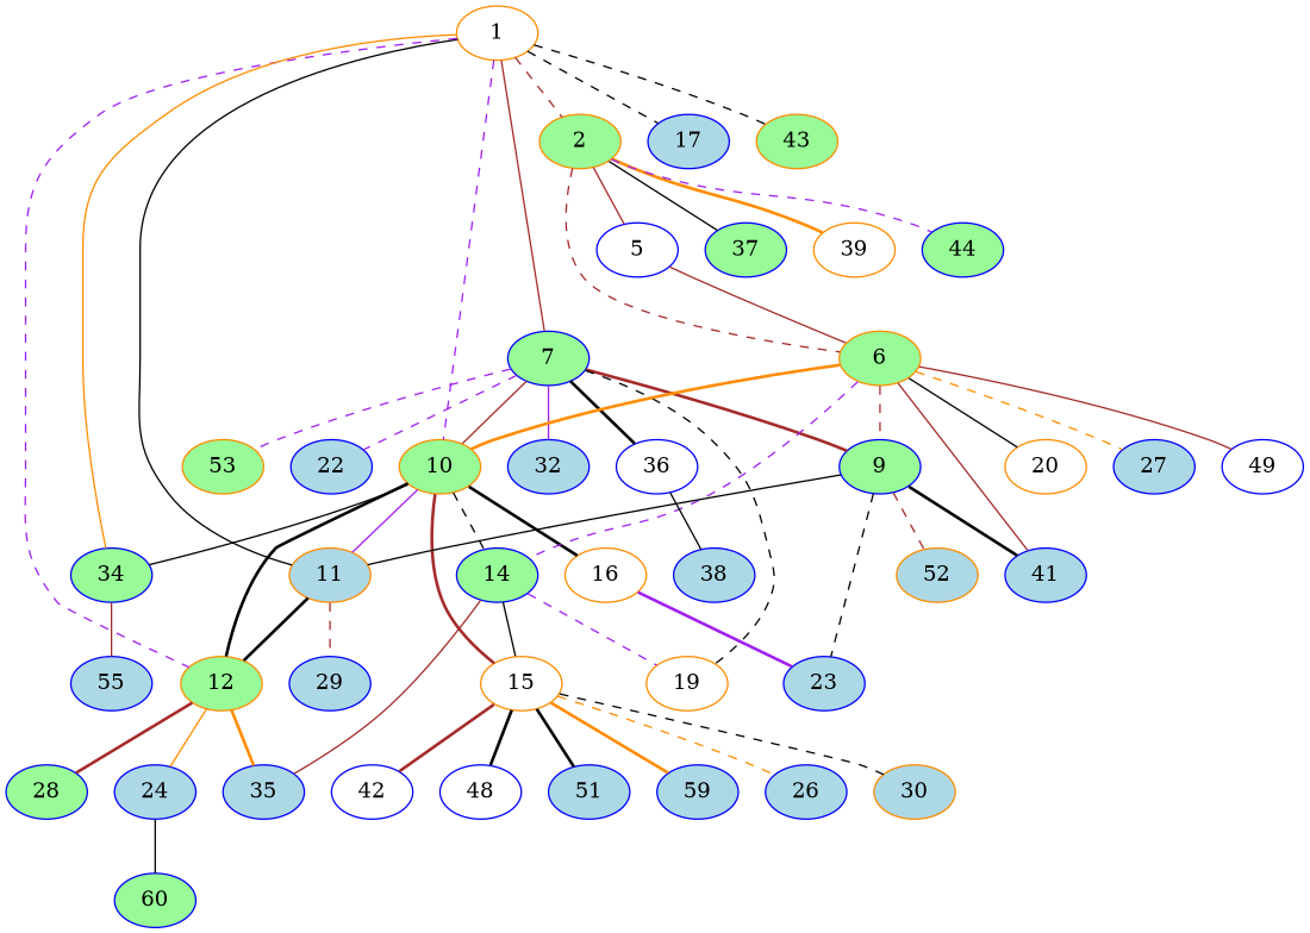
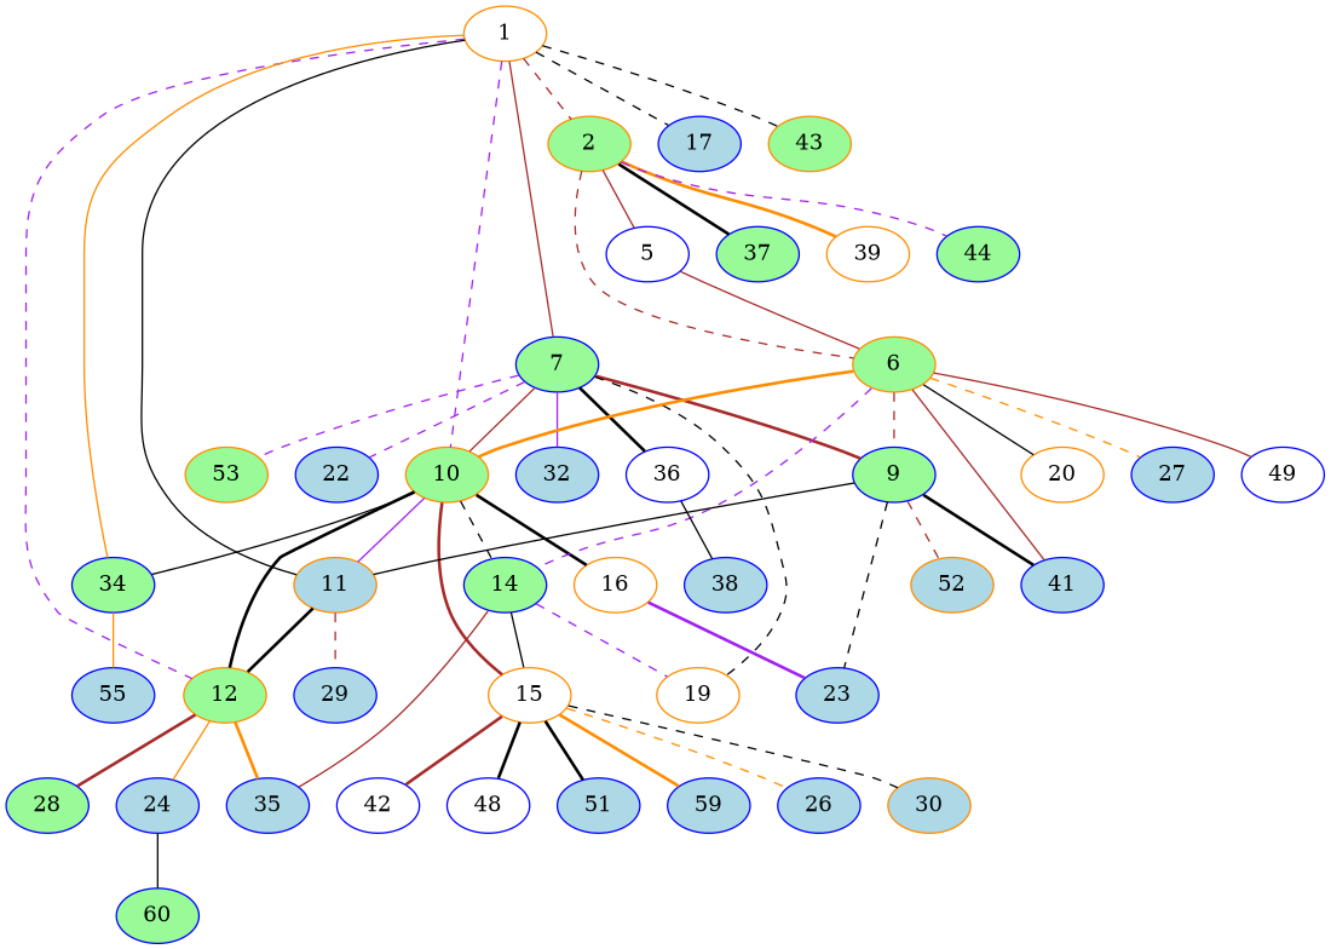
  graph {
    node [color=blue fillcolor=lightblue style=filled]
    edge [color=black style=dashed]
    1 [color=darkorange fillcolor=white super="+3"]
    2 [color=darkorange fillcolor=palegreen super="+4"]
    7 [fillcolor=palegreen super="+8"]
    10 [color=darkorange fillcolor=palegreen super="+13"]
    11 [color=darkorange super="+31"]
    12 [color=darkorange fillcolor=palegreen super="+40"]
    17
    34 [fillcolor=palegreen super="+61"]
    43 [color=darkorange fillcolor=palegreen super="+46"]
    5 [fillcolor=white super="+64"]
    6 [color=darkorange fillcolor=palegreen super="+33"]
    37 [fillcolor=palegreen]
    39 [color=darkorange fillcolor=white]
    44 [fillcolor=palegreen]
    9 [fillcolor=palegreen super="+47"]
    19 [color=darkorange fillcolor=white super="+56"]
    22 [super="+57"]
    32
    36 [fillcolor=white super="+45"]
    53 [color=darkorange fillcolor=palegreen]
    14 [fillcolor=palegreen super="+50"]
    15 [color=darkorange fillcolor=white super="+54"]
    16 [color=darkorange fillcolor=white super="+63"]
    29 [super="+58"]
    24 [super="+25"]
    28 [fillcolor=palegreen]
    35 [super="+62"]
    55
    20 [color=darkorange fillcolor=white super="+21"]
    27
    41
    49 [fillcolor=white]
    23
    52 [color=darkorange]
    38
    26
    30 [color=darkorange]
    42 [fillcolor=white]
    48 [fillcolor=white]
    51
    59
    60 [fillcolor=palegreen]
    1 -- 2 [color=brown weight=2]
    1 -- 7 [color=brown style=solid]
    1 -- 10 [color=purple]
    1 -- 11 [style=solid]
    1 -- 12 [color=purple]
    1 -- 17
    1 -- 34 [color=darkorange style=solid]
    1 -- 43
    2 -- 5 [color=brown style=solid]
    2 -- 6 [color=brown]
-   2 -- 37 [style=solid]
+   2 -- 37 [style=bold]
    2 -- 39 [color=darkorange style=bold]
    2 -- 44 [color=purple]
    7 -- 10 [color=brown style=solid]
    7 -- 9 [color=brown style=bold weight=2]
    7 -- 19
    7 -- 22 [color=purple]
    7 -- 32 [color=purple style=solid]
    7 -- 36 [style=bold]
    7 -- 53 [color=purple]
    10 -- 11 [color=purple style=solid]
    10 -- 12 [style=bold]
    10 -- 34 [style=solid]
    10 -- 14
    10 -- 15 [color=brown style=bold]
    10 -- 16 [style=bold]
    11 -- 12 [style=bold]
    11 -- 29 [color=brown]
    12 -- 24 [color=darkorange style=solid]
    12 -- 28 [color=brown style=bold]
    12 -- 35 [color=darkorange style=bold]
-   34 -- 55 [color=brown style=solid]
+   34 -- 55 [color=darkorange style=solid]
    5 -- 6 [color=brown style=solid]
    6 -- 10 [color=darkorange style=bold]
    6 -- 9 [color=brown]
    6 -- 14 [color=purple]
    6 -- 20 [style=solid]
    6 -- 27 [color=darkorange]
    6 -- 41 [color=brown style=solid]
    6 -- 49 [color=brown style=solid]
    9 -- 11 [style=solid]
    9 -- 41 [style=bold]
    9 -- 23
    9 -- 52 [color=brown]
    36 -- 38 [style=solid]
    14 -- 19 [color=purple]
    14 -- 15 [style=solid]
    14 -- 35 [color=brown style=solid]
    15 -- 26 [color=darkorange]
    15 -- 30
    15 -- 42 [color=brown style=bold]
    15 -- 48 [style=bold]
    15 -- 51 [style=bold]
    15 -- 59 [color=darkorange style=bold]
    16 -- 23 [color=purple style=bold]
    24 -- 60 [style=solid]
  }
